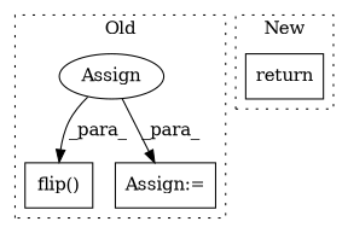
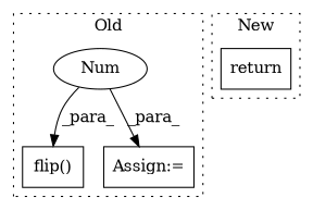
  digraph {
    node [shape=box]
    n1 [a=75 l="17,1" label="flip()" s="8925,8944"]
    n2 [a=68 l=17 label="Assign:=" s=8908]
-   n3 [a=76 l=2 label=Assign s=8942 shape=ellipse]
+   n3 [a=76 l=2 label=Num s=8942 shape=ellipse]
    n4 [a=93 l=6 label=return s=8989]
    subgraph cluster_1 {
      label=Old
      style=dotted
      n1
      n2
      n3
    }
    subgraph cluster_2 {
      label=New
      style=dotted
      n4
    }
    n3 -> n1 [label=_para_]
    n3 -> n2 [label=_para_]
  }
